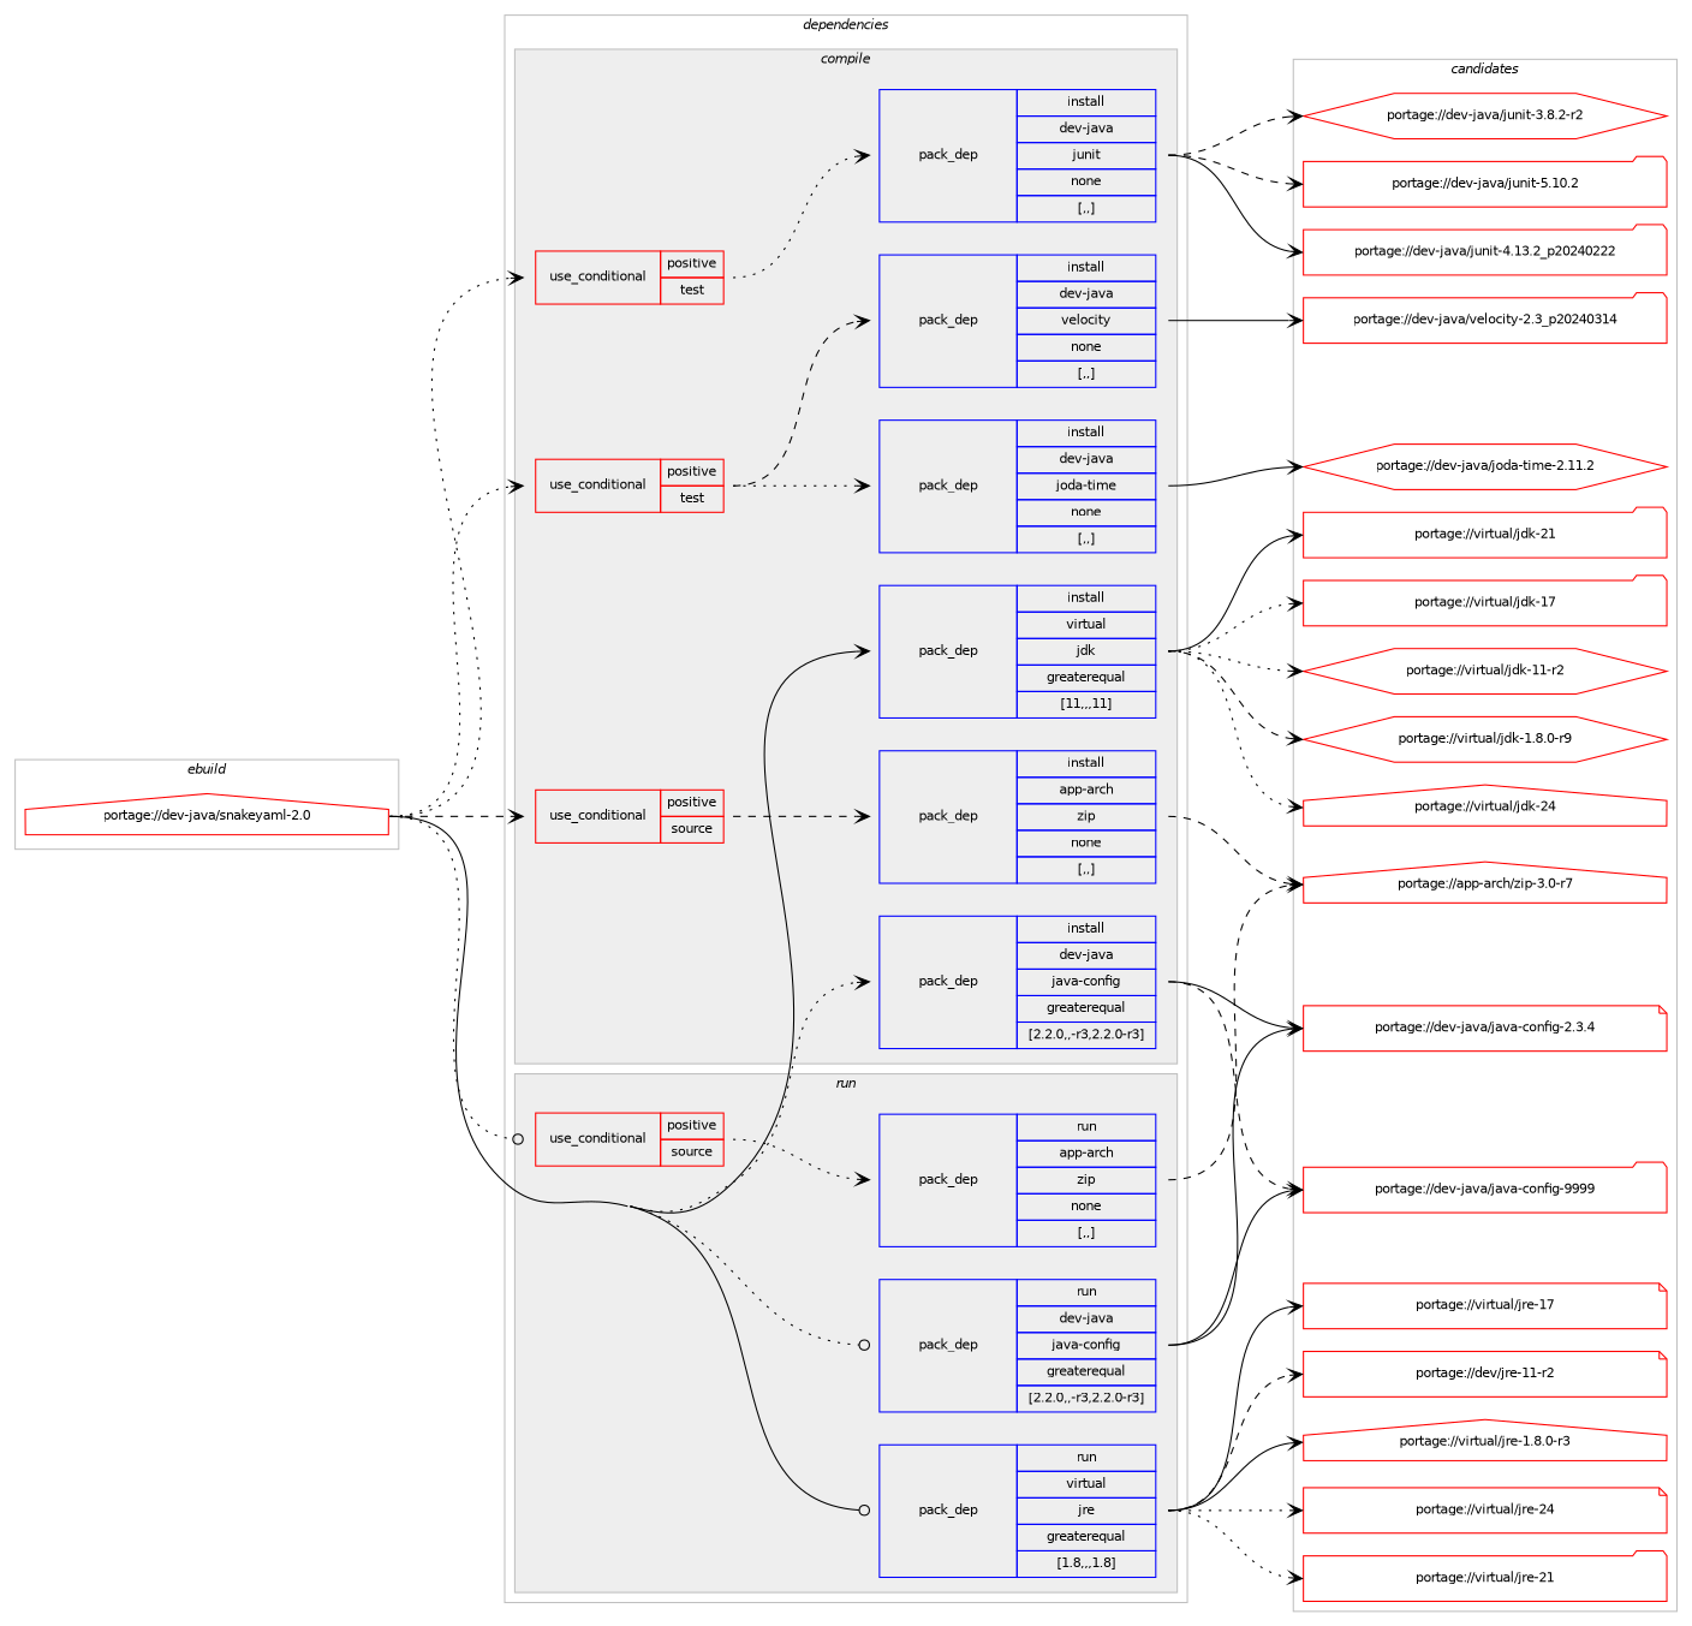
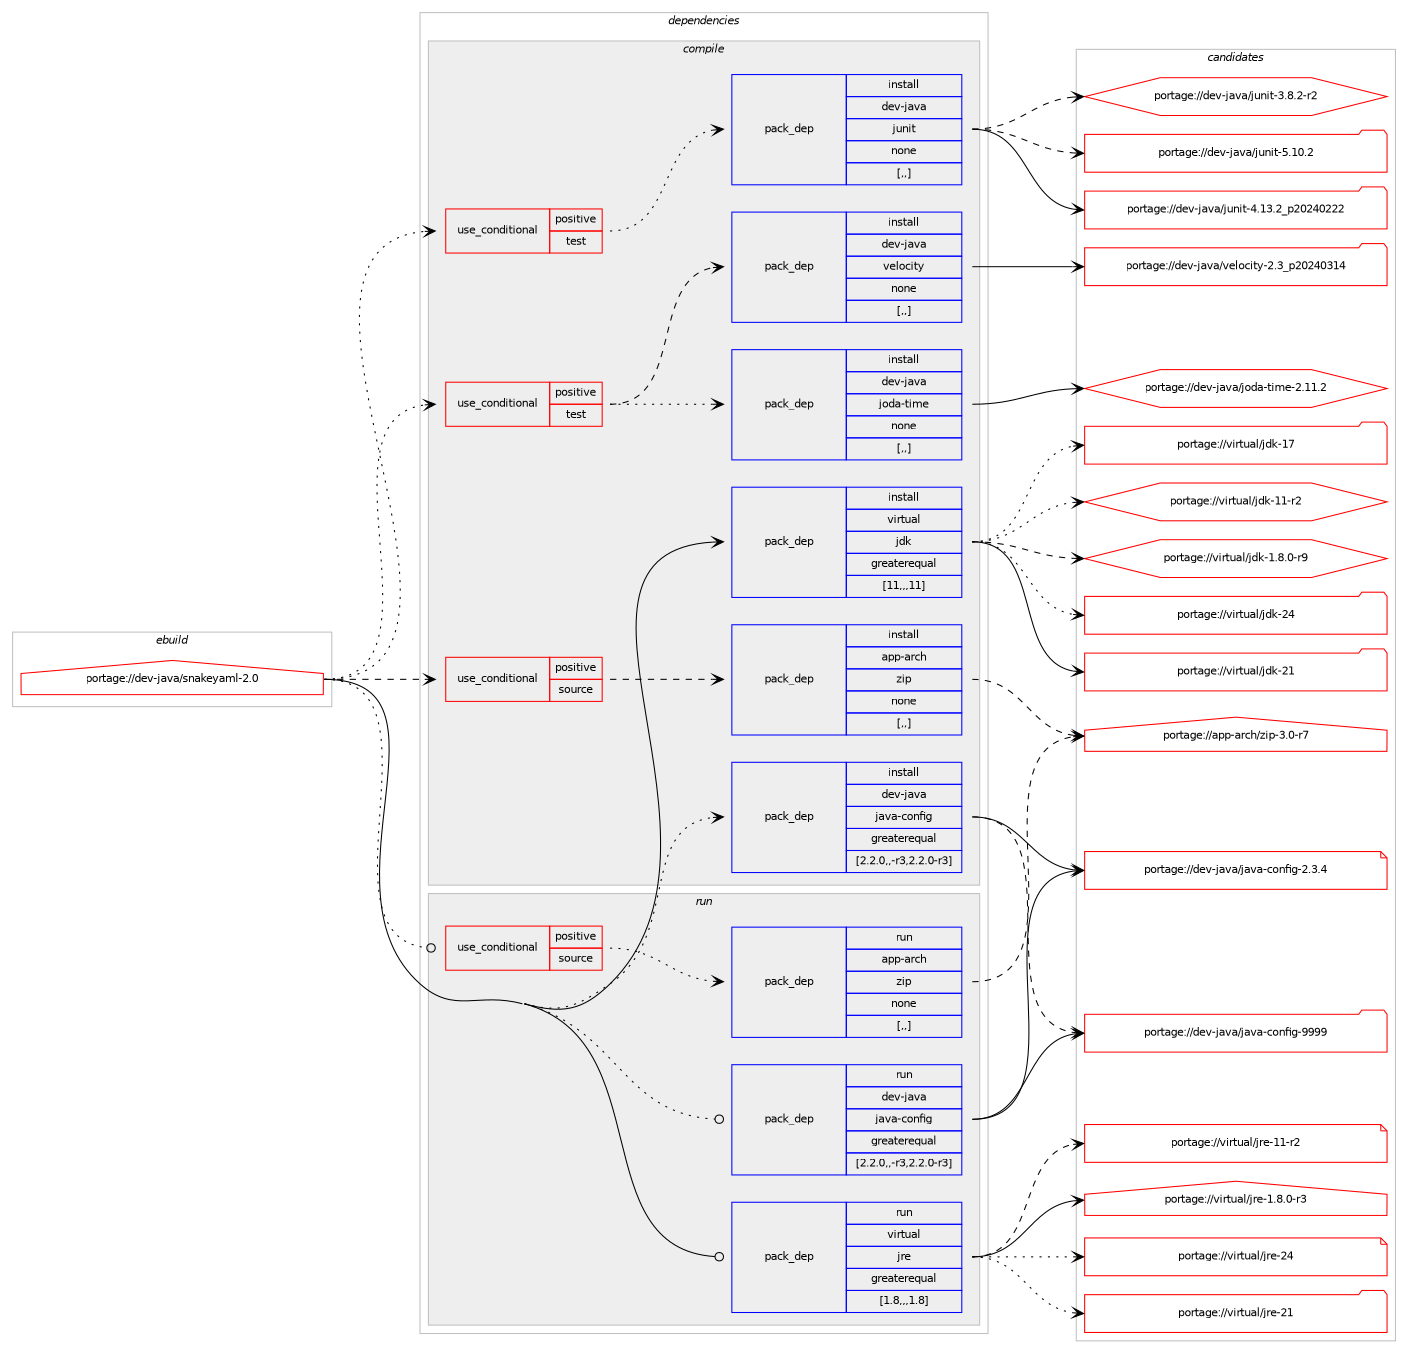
  digraph {
    compound=true
    concentrate=true
    fontname=Helvetica
    fontsize=10
    newrank=true
    rankdir=LR
    ranksep=1.5
    node [color=red fontname=Helvetica fontsize=10 shape=none]
    edge [arrowhead=vee headport=w style=dotted tailport=e weight=100]
    n1 [label="portage://dev-java/snakeyaml-2.0" shape=house width=4]
    n2 [color=blue label=<<TABLE BORDER="0" CELLBORDER="1" CELLSPACING="0" CELLPADDING="4" WIDTH="220"><TR><TD ROWSPAN="6" CELLPADDING="30">pack_dep</TD></TR><TR><TD WIDTH="110">install</TD></TR><TR><TD>app-arch</TD></TR><TR><TD>zip</TD></TR><TR><TD>none</TD></TR><TR><TD>[,,]</TD></TR></TABLE>>]
    n3 [label=<<TABLE BORDER="0" CELLBORDER="1" CELLSPACING="0" CELLPADDING="4"><TR><TD ROWSPAN="3" CELLPADDING="10">use_conditional</TD></TR><TR><TD>positive</TD></TR><TR><TD>source</TD></TR></TABLE>>]
    n4 [color=blue label=<<TABLE BORDER="0" CELLBORDER="1" CELLSPACING="0" CELLPADDING="4" WIDTH="220"><TR><TD ROWSPAN="6" CELLPADDING="30">pack_dep</TD></TR><TR><TD WIDTH="110">install</TD></TR><TR><TD>dev-java</TD></TR><TR><TD>junit</TD></TR><TR><TD>none</TD></TR><TR><TD>[,,]</TD></TR></TABLE>>]
    n5 [label=<<TABLE BORDER="0" CELLBORDER="1" CELLSPACING="0" CELLPADDING="4"><TR><TD ROWSPAN="3" CELLPADDING="10">use_conditional</TD></TR><TR><TD>positive</TD></TR><TR><TD>test</TD></TR></TABLE>>]
    n6 [color=blue label=<<TABLE BORDER="0" CELLBORDER="1" CELLSPACING="0" CELLPADDING="4" WIDTH="220"><TR><TD ROWSPAN="6" CELLPADDING="30">pack_dep</TD></TR><TR><TD WIDTH="110">install</TD></TR><TR><TD>dev-java</TD></TR><TR><TD>velocity</TD></TR><TR><TD>none</TD></TR><TR><TD>[,,]</TD></TR></TABLE>>]
    n7 [color=blue label=<<TABLE BORDER="0" CELLBORDER="1" CELLSPACING="0" CELLPADDING="4" WIDTH="220"><TR><TD ROWSPAN="6" CELLPADDING="30">pack_dep</TD></TR><TR><TD WIDTH="110">install</TD></TR><TR><TD>dev-java</TD></TR><TR><TD>joda-time</TD></TR><TR><TD>none</TD></TR><TR><TD>[,,]</TD></TR></TABLE>>]
    n8 [label=<<TABLE BORDER="0" CELLBORDER="1" CELLSPACING="0" CELLPADDING="4"><TR><TD ROWSPAN="3" CELLPADDING="10">use_conditional</TD></TR><TR><TD>positive</TD></TR><TR><TD>test</TD></TR></TABLE>>]
    n9 [color=blue label=<<TABLE BORDER="0" CELLBORDER="1" CELLSPACING="0" CELLPADDING="4" WIDTH="220"><TR><TD ROWSPAN="6" CELLPADDING="30">pack_dep</TD></TR><TR><TD WIDTH="110">install</TD></TR><TR><TD>dev-java</TD></TR><TR><TD>java-config</TD></TR><TR><TD>greaterequal</TD></TR><TR><TD>[2.2.0,,-r3,2.2.0-r3]</TD></TR></TABLE>>]
    n10 [color=blue label=<<TABLE BORDER="0" CELLBORDER="1" CELLSPACING="0" CELLPADDING="4" WIDTH="220"><TR><TD ROWSPAN="6" CELLPADDING="30">pack_dep</TD></TR><TR><TD WIDTH="110">install</TD></TR><TR><TD>virtual</TD></TR><TR><TD>jdk</TD></TR><TR><TD>greaterequal</TD></TR><TR><TD>[11,,,11]</TD></TR></TABLE>>]
    n11 [color=blue label=<<TABLE BORDER="0" CELLBORDER="1" CELLSPACING="0" CELLPADDING="4" WIDTH="220"><TR><TD ROWSPAN="6" CELLPADDING="30">pack_dep</TD></TR><TR><TD WIDTH="110">run</TD></TR><TR><TD>app-arch</TD></TR><TR><TD>zip</TD></TR><TR><TD>none</TD></TR><TR><TD>[,,]</TD></TR></TABLE>>]
    n12 [label=<<TABLE BORDER="0" CELLBORDER="1" CELLSPACING="0" CELLPADDING="4"><TR><TD ROWSPAN="3" CELLPADDING="10">use_conditional</TD></TR><TR><TD>positive</TD></TR><TR><TD>source</TD></TR></TABLE>>]
    n13 [color=blue label=<<TABLE BORDER="0" CELLBORDER="1" CELLSPACING="0" CELLPADDING="4" WIDTH="220"><TR><TD ROWSPAN="6" CELLPADDING="30">pack_dep</TD></TR><TR><TD WIDTH="110">run</TD></TR><TR><TD>dev-java</TD></TR><TR><TD>java-config</TD></TR><TR><TD>greaterequal</TD></TR><TR><TD>[2.2.0,,-r3,2.2.0-r3]</TD></TR></TABLE>>]
    n14 [color=blue label=<<TABLE BORDER="0" CELLBORDER="1" CELLSPACING="0" CELLPADDING="4" WIDTH="220"><TR><TD ROWSPAN="6" CELLPADDING="30">pack_dep</TD></TR><TR><TD WIDTH="110">run</TD></TR><TR><TD>virtual</TD></TR><TR><TD>jre</TD></TR><TR><TD>greaterequal</TD></TR><TR><TD>[1.8,,,1.8]</TD></TR></TABLE>>]
    n15 [label="portage://app-arch/zip-3.0-r7" shape=house width=4]
    n16 [label="portage://dev-java/junit-5.10.2" shape=folder width=4]
    n17 [label="portage://dev-java/junit-4.13.2_p20240222" shape=folder width=4]
    n18 [label="portage://dev-java/junit-3.8.2-r2" shape=hexagon width=4]
    n19 [label="portage://dev-java/velocity-2.3_p20240314" shape=folder width=4]
    n20 [label="portage://dev-java/joda-time-2.11.2" shape=hexagon width=4]
    n21 [label="portage://dev-java/java-config-9999" shape=folder width=4]
    n22 [label="portage://dev-java/java-config-2.3.4" shape=note width=4]
-   n23 [label="portage://virtual/jdk-24" shape=house width=4]
+   n23 [label="portage://virtual/jdk-24" shape=folder width=4]
    n24 [label="portage://virtual/jdk-21" shape=folder width=4]
    n25 [label="portage://virtual/jdk-17" shape=folder width=4]
    n26 [label="portage://virtual/jdk-11-r2" shape=hexagon width=4]
    n27 [label="portage://virtual/jdk-1.8.0-r9" shape=hexagon width=4]
    n28 [label="portage://virtual/jre-24" shape=note width=4]
    n29 [label="portage://virtual/jre-21" shape=folder width=4]
-   n30 [label="portage://virtual/jre-17" shape=note width=4]
-   n31 [label="portage://dev/jre-11-r2" shape=note width=4]
+   n31 [label="portage://virtual/jre-11-r2" shape=note width=4]
    n32 [label="portage://virtual/jre-1.8.0-r3" shape=house width=4]
    subgraph cluster_1 {
      color=gray
      label=<<i>ebuild</i>>
      n1
    }
    subgraph cluster_2 {
      color=gray
      label=<<i>dependencies</i>>
      subgraph cluster_3 {
        color=gray
        fillcolor="#eeeeee"
        label=<<i>compile</i>>
        style=filled
        subgraph sub_4 {
          color=gray
          fillcolor="#eeeeee"
          label=<<i>compile</i>>
          style=filled
          n3
          subgraph sub_5 {
            color=gray
            fillcolor="#eeeeee"
            label=<<i>compile</i>>
            style=filled
            n2
          }
        }
        subgraph sub_6 {
          color=gray
          fillcolor="#eeeeee"
          label=<<i>compile</i>>
          style=filled
          n5
          subgraph sub_7 {
            color=gray
            fillcolor="#eeeeee"
            label=<<i>compile</i>>
            style=filled
            n4
          }
        }
        subgraph sub_8 {
          color=gray
          fillcolor="#eeeeee"
          label=<<i>compile</i>>
          style=filled
          n8
          subgraph sub_9 {
            color=gray
            fillcolor="#eeeeee"
            label=<<i>compile</i>>
            style=filled
            n6
          }
          subgraph sub_10 {
            color=gray
            fillcolor="#eeeeee"
            label=<<i>compile</i>>
            style=filled
            n7
          }
        }
        subgraph sub_11 {
          color=gray
          fillcolor="#eeeeee"
          label=<<i>compile</i>>
          style=filled
          n9
        }
        subgraph sub_12 {
          color=gray
          fillcolor="#eeeeee"
          label=<<i>compile</i>>
          style=filled
          n10
        }
      }
      subgraph cluster_13 {
        color=gray
        fillcolor="#eeeeee"
        label=<<i>compile and run</i>>
        style=filled
      }
      subgraph cluster_14 {
        color=gray
        fillcolor="#eeeeee"
        label=<<i>run</i>>
        style=filled
        subgraph sub_15 {
          color=gray
          fillcolor="#eeeeee"
          label=<<i>run</i>>
          style=filled
          n12
          subgraph sub_16 {
            color=gray
            fillcolor="#eeeeee"
            label=<<i>run</i>>
            style=filled
            n11
          }
        }
        subgraph sub_17 {
          color=gray
          fillcolor="#eeeeee"
          label=<<i>run</i>>
          style=filled
          n13
        }
        subgraph sub_18 {
          color=gray
          fillcolor="#eeeeee"
          label=<<i>run</i>>
          style=filled
          n14
        }
      }
    }
    subgraph cluster_19 {
      color=gray
      label=<<i>candidates</i>>
      rank=same
      subgraph sub_20 {
        color=black
        label=<<i>candidates</i>>
        nodesep=1
        rank=same
        n15
      }
      subgraph sub_21 {
        color=black
        label=<<i>candidates</i>>
        nodesep=1
        rank=same
        n16
        n17
        n18
      }
      subgraph sub_22 {
        color=black
        label=<<i>candidates</i>>
        nodesep=1
        rank=same
        n19
      }
      subgraph sub_23 {
        color=black
        label=<<i>candidates</i>>
        nodesep=1
        rank=same
        n20
      }
      subgraph sub_24 {
        color=black
        label=<<i>candidates</i>>
        nodesep=1
        rank=same
        n21
        n22
      }
      subgraph sub_25 {
        color=black
        label=<<i>candidates</i>>
        nodesep=1
        rank=same
        n23
        n24
        n25
        n26
        n27
      }
      subgraph sub_26 {
        color=black
        label=<<i>candidates</i>>
        nodesep=1
        rank=same
        n15
      }
      subgraph sub_27 {
        color=black
        label=<<i>candidates</i>>
        nodesep=1
        rank=same
        n21
        n22
      }
      subgraph sub_28 {
        color=black
        label=<<i>candidates</i>>
        nodesep=1
        rank=same
        n28
        n29
-       n30
        n31
        n32
      }
    }
    n1 -> n3 [style=dashed weight=20]
    n1 -> n5 [weight=20]
    n1 -> n8 [weight=20]
    n1 -> n9 [weight=20]
    n1 -> n10 [style=solid weight=20]
    n1 -> n12 [arrowhead=odot weight=20]
    n1 -> n13 [arrowhead=odot weight=20]
    n1 -> n14 [arrowhead=odot style=solid weight=20]
    n2 -> n15 [style=dashed]
    n3 -> n2 [style=dashed weight=20]
    n4 -> n16 [style=dashed]
    n4 -> n17 [style=solid]
    n4 -> n18 [style=dashed]
    n5 -> n4 [weight=20]
    n6 -> n19 [style=solid]
    n7 -> n20 [style=solid]
    n8 -> n6 [style=dashed weight=20]
    n8 -> n7 [weight=20]
    n9 -> n21 [style=dashed]
    n9 -> n22 [style=solid]
    n10 -> n23
    n10 -> n24 [style=solid]
    n10 -> n25
    n10 -> n26
    n10 -> n27 [style=dashed]
    n11 -> n15 [style=dashed]
    n12 -> n11 [weight=20]
    n13 -> n21 [style=solid]
    n13 -> n22 [style=solid]
    n14 -> n28
    n14 -> n29
-   n14 -> n30 [style=solid]
    n14 -> n31 [style=dashed]
    n14 -> n32 [style=solid]
  }
